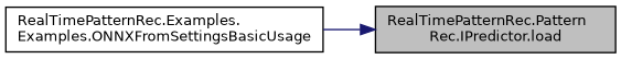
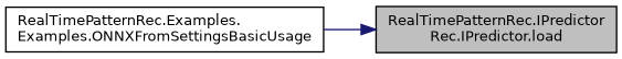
  digraph {
    rankdir=RL
    fontname="DejaVu Sans"
    node [color=black fontname="DejaVu Sans" fontsize=10 shape=record style=filled]
-   n1 [fillcolor=grey75 fontcolor=black height=0.2 label="RealTimePatternRec.Pattern\lRec.IPredictor.load" width=0.4]
+   n1 [fillcolor=grey75 fontcolor=black height=0.2 label="RealTimePatternRec.IPredictor\lRec.IPredictor.load" width=0.4]
    n2 [fillcolor=white height=0.2 label="RealTimePatternRec.Examples.\lExamples.ONNXFromSettingsBasicUsage" width=0.4]
    n1 -> n2 [color=midnightblue dir=back fontname="DejaVu Sans" fontsize=10 labelfontname=Helvetica labelfontsize=10 style=solid]
  }
